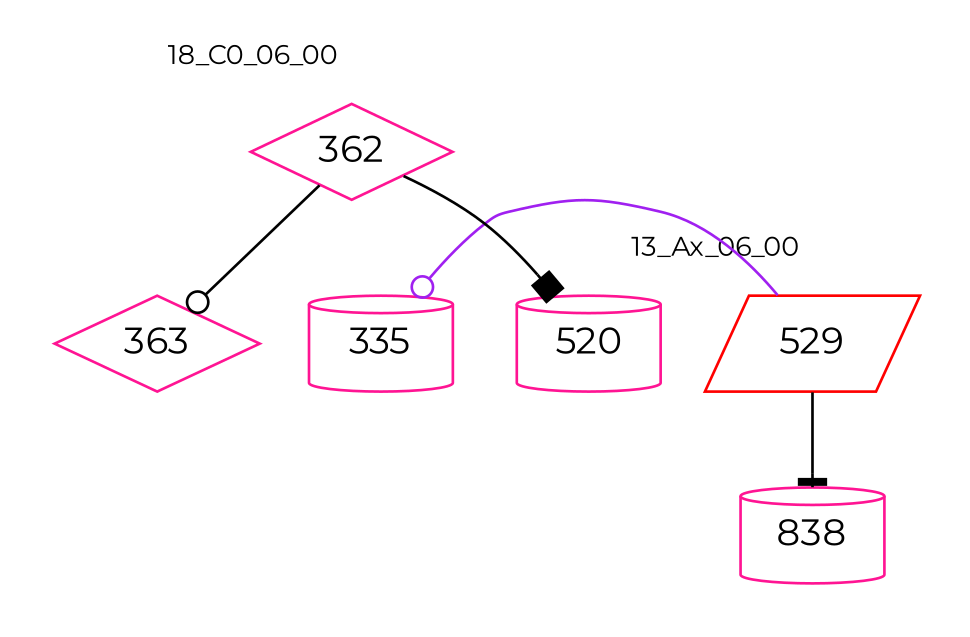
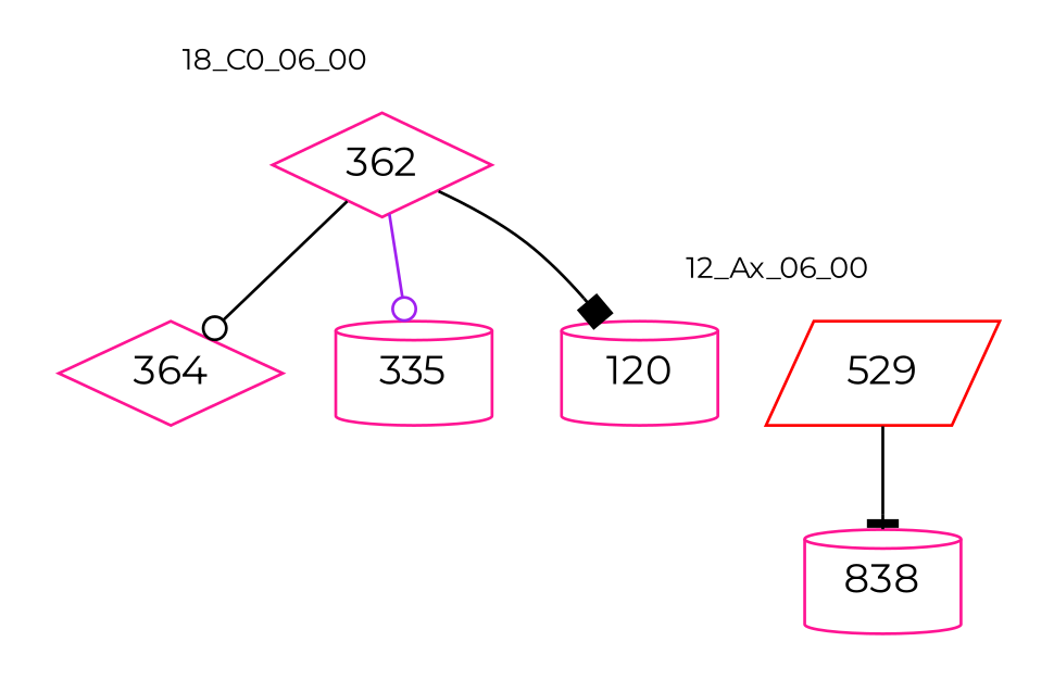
  digraph {
    fontname=Montserrat
    node [color=deeppink fontname=Montserrat shape=cylinder]
    edge [arrowhead=odot color=black fontname=Montserrat]
    n1 [color=red label=529 shape=parallelogram]
-   n2 [label=520]
+   n2 [label=120]
    n3 [label=838]
    n4 [label=362 shape=diamond]
-   n5 [label=363 shape=diamond]
+   n5 [label=364 shape=diamond]
    n6 [label=335]
    subgraph cluster_1 {
      color=white
      fontsize=10
-     label="13_Ax_06_00"
+     label="12_Ax_06_00"
      n1
      n2
      n3
    }
    subgraph cluster_2 {
      color=white
      fontsize=10
      label="18_C0_06_00"
      n4
      n5
      n6
    }
    n1 -> n3 [arrowhead=tee]
    n4 -> n2 [arrowhead=box]
    n4 -> n5
-   n1 -> n6 [color=purple]
+   n4 -> n6 [color=purple]
  }
